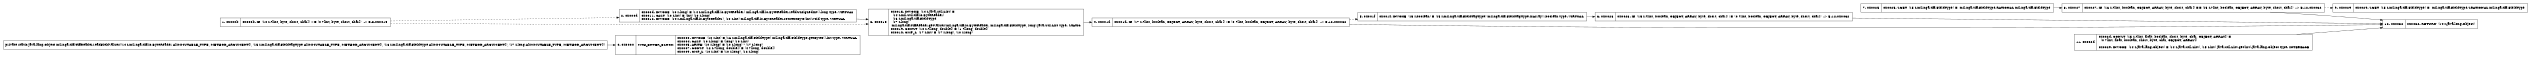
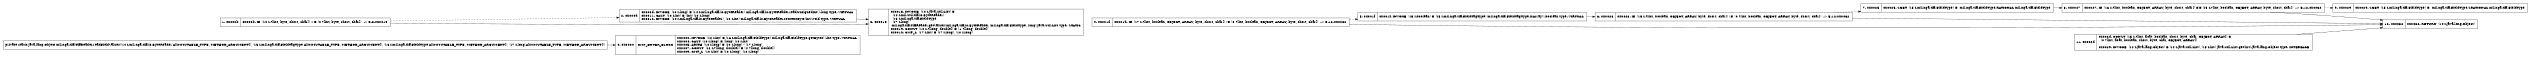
  digraph {
    rankdir=LR
    node [shape=record]
-   n1 [label="{0\:\ 0x0000|MTH_ENTER_BLOCK\l|0x0000: INVOKE  (r0 I:int) = (r6 I:mil.nga.tiff.FieldType) mil.nga.tiff.FieldType.getBytes():int type: VIRTUAL \l0x0004: CAST  (r0 I:long) = (long) (r0 I:int) \l0x0005: ARITH  (r0 I:long) = (r0 I:long) * (r7 I:long) \l0x0007: CONST  (r2 I:?[long, double]) = (4 ?[long, double]) \l0x0009: CMP_L  (r0 I:int) = (r0 I:long), (r2 I:long) \l}"]
+   n1 [label="{0\:\ 0x0000|CMP_ENTER_BLOCK\l|0x0000: INVOKE  (r0 I:int) = (r6 I:mil.nga.tiff.FieldType) mil.nga.tiff.FieldType.getBytes():int type: VIRTUAL \l0x0004: CAST  (r0 I:long) = (long) (r0 I:int) \l0x0005: ARITH  (r0 I:long) = (r0 I:long) * (r7 I:long) \l0x0007: CONST  (r2 I:?[long, double]) = (4 ?[long, double]) \l0x0009: CMP_L  (r0 I:int) = (r0 I:long), (r2 I:long) \l}"]
    n2 [label="{1\:\ 0x000b|0x000b: IF  (r0 I:?[int, byte, short, char]) \<= (0 ?[int, byte, short, char])  \-\> B:3:0x0015 \l}"]
    n3 [label="{2\:\ 0x000d|0x000d: INVOKE  (r0 I:long) = (r4 I:mil.nga.tiff.io.ByteReader) mil.nga.tiff.io.ByteReader.readUnsignedInt():long type: VIRTUAL \l0x0011: CAST  (r0 I:int) = (int) (r0 I:long) \l0x0012: INVOKE  (r4 I:mil.nga.tiff.io.ByteReader), (r0 I:int) mil.nga.tiff.io.ByteReader.setNextByte(int):void type: VIRTUAL \l}"]
    n4 [label="{3\:\ 0x0015|0x0015: INVOKE  (r4 I:java.util.List) = \l  (r4 I:mil.util.tiff.io.ByteReader)\l  (r6 I:mil.nga.tiff.FieldType)\l  (r7 I:long)\l mil.nga.tiff.TiffReader.getValues(mil.nga.tiff.io.ByteReader, mil.nga.tiff.FieldType, long):java.util.List type: STATIC \l0x0019: CONST  (r0 I:?[long, double]) = (1 ?[long, double]) \l0x001b: CMP_L  (r7 I:int) = (r7 I:long), (r0 I:long) \l}"]
    n5 [label="{4\:\ 0x001d|0x001d: IF  (r7 I:?[int, boolean, OBJECT, ARRAY, byte, short, char]) != (0 ?[int, boolean, OBJECT, ARRAY, byte, short, char])  \-\> B:12:0x0032 \l}"]
    n6 [label="{5\:\ 0x001f|0x001f: INVOKE  (r5 I:boolean) = (r5 I:mil.nga.tiff.FieldTagType) mil.nga.tiff.FieldTagType.isArray():boolean type: VIRTUAL \l}"]
    n7 [label="{12\:\ 0x0032|0x0032: RETURN  (r4 I:java.long.Object) \l}"]
    n8 [label="{6\:\ 0x0023|0x0023: IF  (r5 I:?[int, boolean, OBJECT, ARRAY, byte, short, char]) != (0 ?[int, boolean, OBJECT, ARRAY, byte, short, char])  \-\> B:12:0x0032 \l}"]
    n9 [label="{7\:\ 0x0025|0x0025: SGET  (r5 I:mil.nga.tiff.FieldType) =  mil.nga.tiff.FieldType.RATIONAL mil.nga.tiff.FieldType \l}"]
    n10 [label="{8\:\ 0x0027|0x0027: IF  (r6 I:?[int, boolean, OBJECT, ARRAY, byte, short, char]) == (r5 I:?[int, boolean, OBJECT, ARRAY, byte, short, char])  \-\> B:12:0x0032 \l}"]
    n11 [label="{9\:\ 0x0029|0x0029: SGET  (r5 I:mil.nga.tiff.FieldType) =  mil.nga.tiff.FieldType.SRATIONAL mil.nga.tiff.FieldType \l}"]
    n12 [label="{11\:\ 0x002d|0x002d: CONST  (r5 I:?[int, float, boolean, short, byte, char, OBJECT, ARRAY]) = \l  (0 ?[int, float, boolean, short, byte, char, OBJECT, ARRAY])\l \l0x002e: INVOKE  (r4 I:java.lang.Object) = (r4 I:java.util.List), (r5 I:int) java.util.List.get(int):java.lang.Object type: INTERFACE \l}"]
    n13 [label="{private static java.lang.Object mil.nga.tiff.TiffReader.readFieldValues((r4 I:mil.nga.tiff.io.ByteReader A[IMMUTABLE_TYPE, METHOD_ARGUMENT]), (r5 I:mil.nga.tiff.FieldTagType A[IMMUTABLE_TYPE, METHOD_ARGUMENT]), (r6 I:mil.nga.tiff.FieldType A[IMMUTABLE_TYPE, METHOD_ARGUMENT]), (r7 I:long A[IMMUTABLE_TYPE, METHOD_ARGUMENT])) }"]
    n2 -> n3 [style=dashed]
-   n2 -> n4 [style=dashed]
+   n2 -> n4
    n3 -> n4
-   n4 -> n5
    n5 -> n6 [style=dashed]
    n5 -> n7
    n6 -> n8
    n8 -> n7
+   n8 -> n9 [style=dashed]
    n9 -> n10
    n10 -> n7
    n10 -> n11 [style=dashed]
    n12 -> n7
    n13 -> n1
  }
